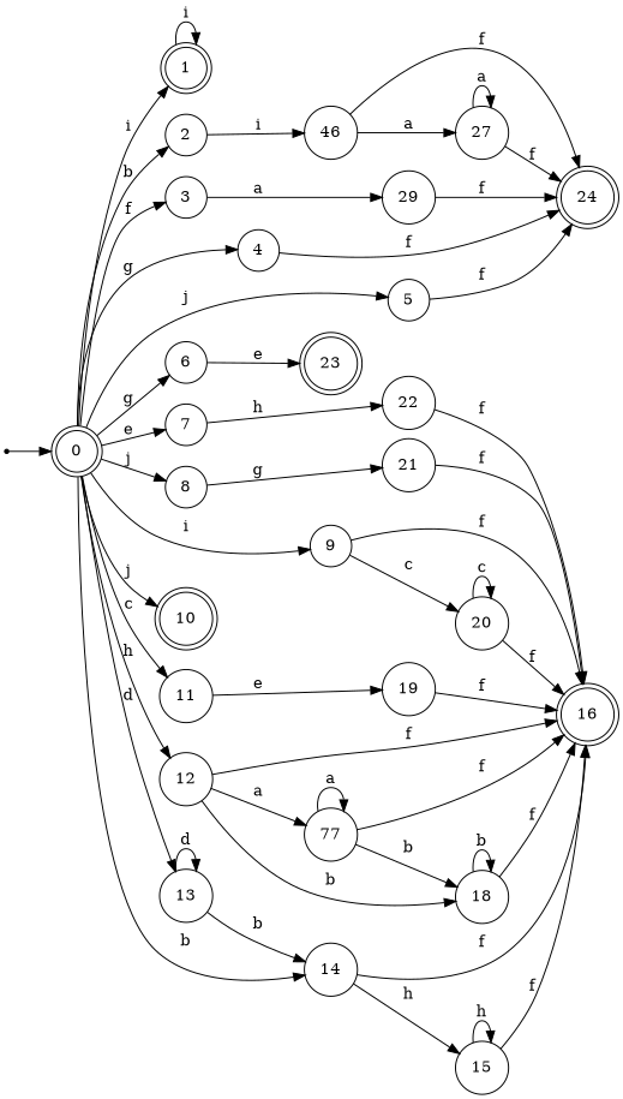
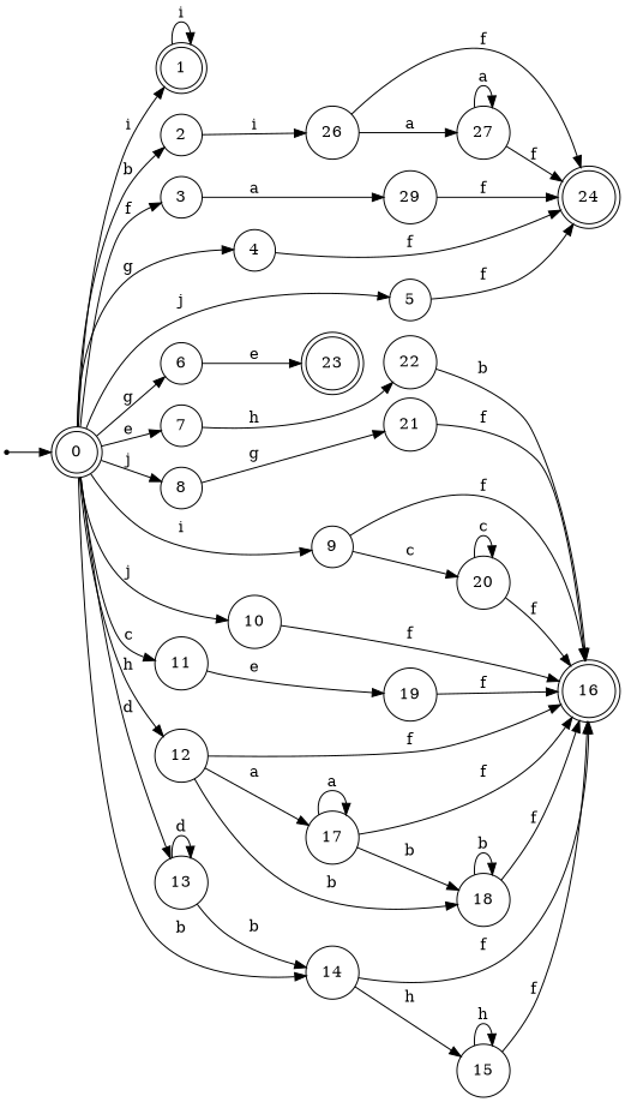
  digraph {
    rankdir=LR
    node [shape=circle]
    dummy0 [shape=point]
    0 [shape=doublecircle]
    1 [shape=doublecircle]
    2
    3
    4
    5
    6
    7
    8
    9
-   10 [shape=doublecircle]
+   10
    11
    12
    13
    14
-   26 [label=46]
+   26
    n18 [label=29]
    24 [shape=doublecircle]
    23 [shape=doublecircle]
    22
    21
    16 [shape=doublecircle]
    20
    19
-   17 [label=77]
+   17
    18
    15
    27
    dummy0 -> 0
    0 -> 1 [label=i]
    0 -> 2 [label=b]
    0 -> 3 [label=f]
    0 -> 4 [label=g]
    0 -> 5 [label=j]
    0 -> 6 [label=g]
    0 -> 7 [label=e]
    0 -> 8 [label=j]
    0 -> 9 [label=i]
    0 -> 10 [label=j]
    0 -> 11 [label=c]
    0 -> 12 [label=h]
    0 -> 13 [label=d]
    0 -> 14 [label=b]
    1 -> 1 [label=i]
    2 -> 26 [label=i]
    3 -> n18 [label=a]
    4 -> 24 [label=f]
    5 -> 24 [label=f]
    6 -> 23 [label=e]
    7 -> 22 [label=h]
    8 -> 21 [label=g]
    9 -> 16 [label=f]
    9 -> 20 [label=c]
+   10 -> 16 [label=f]
    11 -> 19 [label=e]
    12 -> 16 [label=f]
    12 -> 17 [label=a]
    12 -> 18 [label=b]
    13 -> 13 [label=d]
    13 -> 14 [label=b]
    14 -> 16 [label=f]
    14 -> 15 [label=h]
    26 -> 24 [label=f]
    26 -> 27 [label=a]
    n18 -> 24 [label=f]
-   22 -> 16 [label=f]
+   22 -> 16 [label=b]
    21 -> 16 [label=f]
    20 -> 16 [label=f]
    20 -> 20 [label=c]
    19 -> 16 [label=f]
    17 -> 16 [label=f]
    17 -> 17 [label=a]
    17 -> 18 [label=b]
    18 -> 16 [label=f]
    18 -> 18 [label=b]
    15 -> 16 [label=f]
    15 -> 15 [label=h]
    27 -> 24 [label=f]
    27 -> 27 [label=a]
  }
